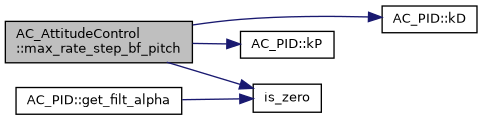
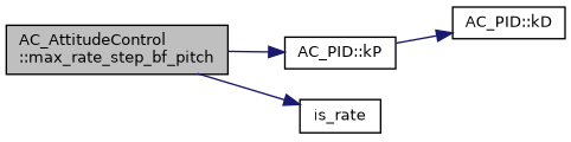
  digraph {
    rankdir=LR
    node [color=black fillcolor=white fontname=Helvetica fontsize=10 shape=record style=filled]
    edge [color=midnightblue fontname=Helvetica fontsize=10 labelfontname=Helvetica labelfontsize=10 style=solid]
    n1 [fillcolor=grey75 fontcolor=black height=0.2 label="AC_AttitudeControl\l::max_rate_step_bf_pitch" width=0.4]
    n2 [height=0.2 label="AC_PID::kD" width=0.4]
    n3 [height=0.2 label="AC_PID::kP" width=0.4]
-   n4 [height=0.2 label=is_zero width=0.4]
-   n5 [height=0.2 label="AC_PID::get_filt_alpha" width=0.4]
-   n1 -> n2
+   n4 [height=0.2 label=is_rate width=0.4]
+   n3 -> n2
    n1 -> n3
    n1 -> n4
-   n5 -> n4
  }
